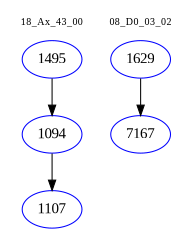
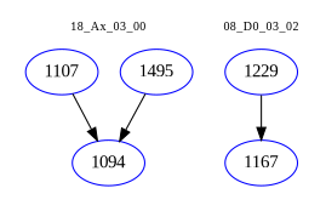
  digraph {
    fontname="Liberation Serif"
    node [color=blue fontname="Liberation Serif"]
    edge [color=black fontname="Liberation Serif"]
    n1 [label=1495]
    n2 [label=1094]
    n3 [label=1107]
-   n4 [label=1629]
-   n5 [label=7167]
+   n4 [label=1229]
+   n5 [label=1167]
    subgraph cluster_1 {
      color=white
      fontsize=10
-     label="18_Ax_43_00"
+     label="18_Ax_03_00"
      n1
      n2
      n3
    }
    subgraph cluster_2 {
      color=white
      fontsize=10
      label="08_D0_03_02"
      n4
      n5
    }
    n1 -> n2
-   n2 -> n3
+   n3 -> n2
    n4 -> n5
  }
